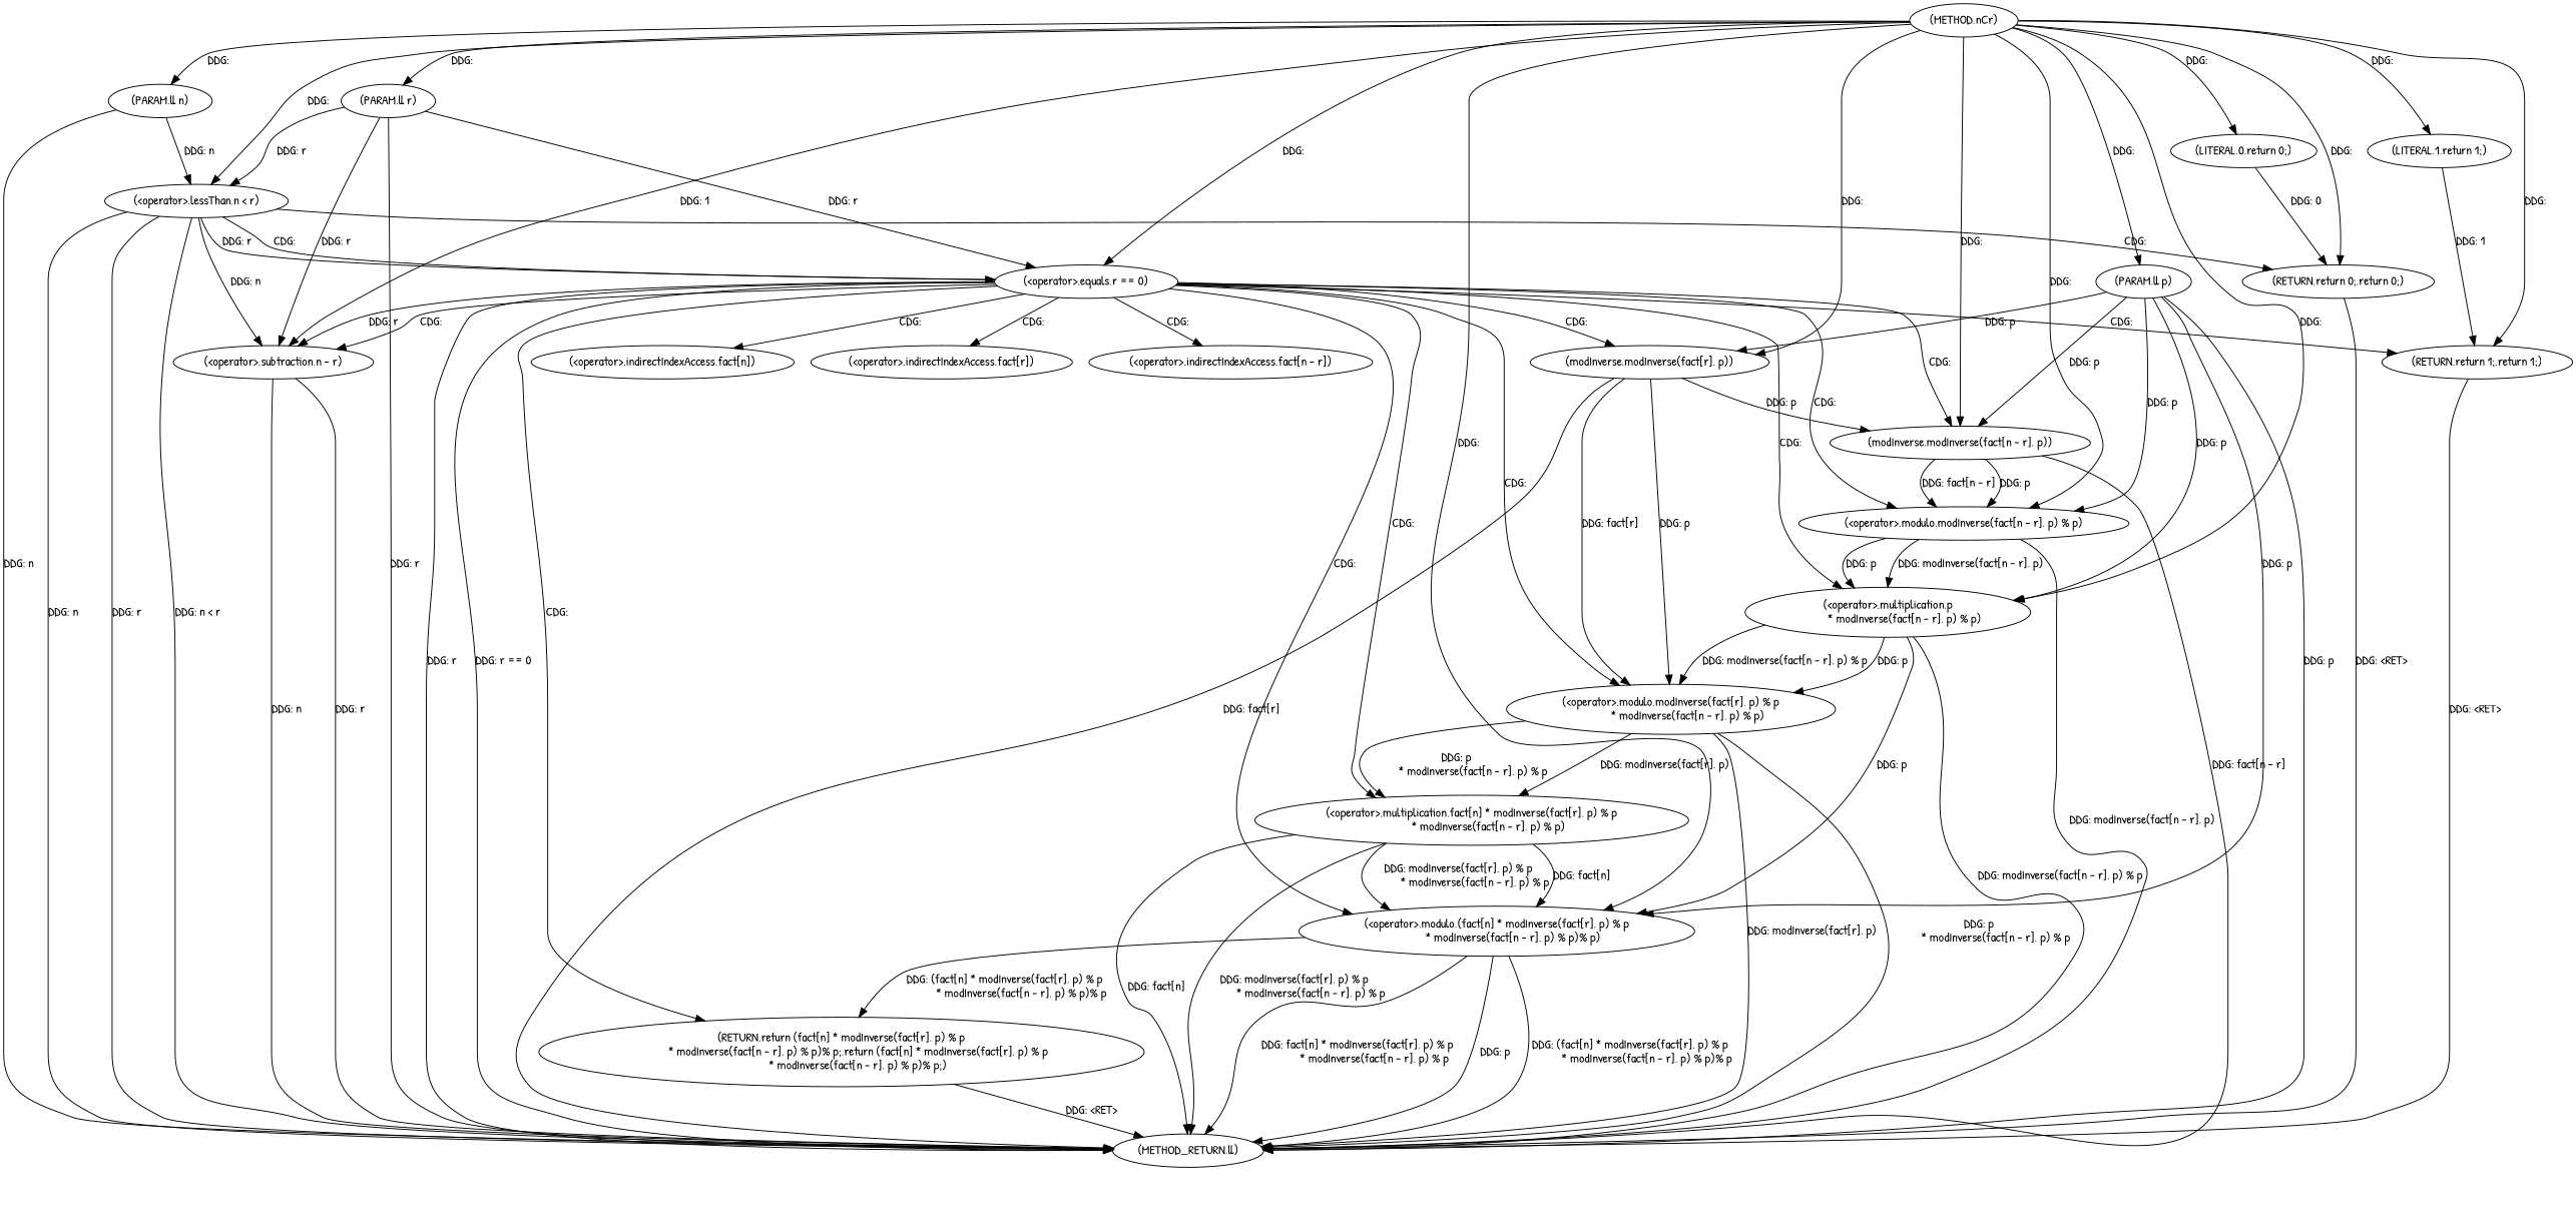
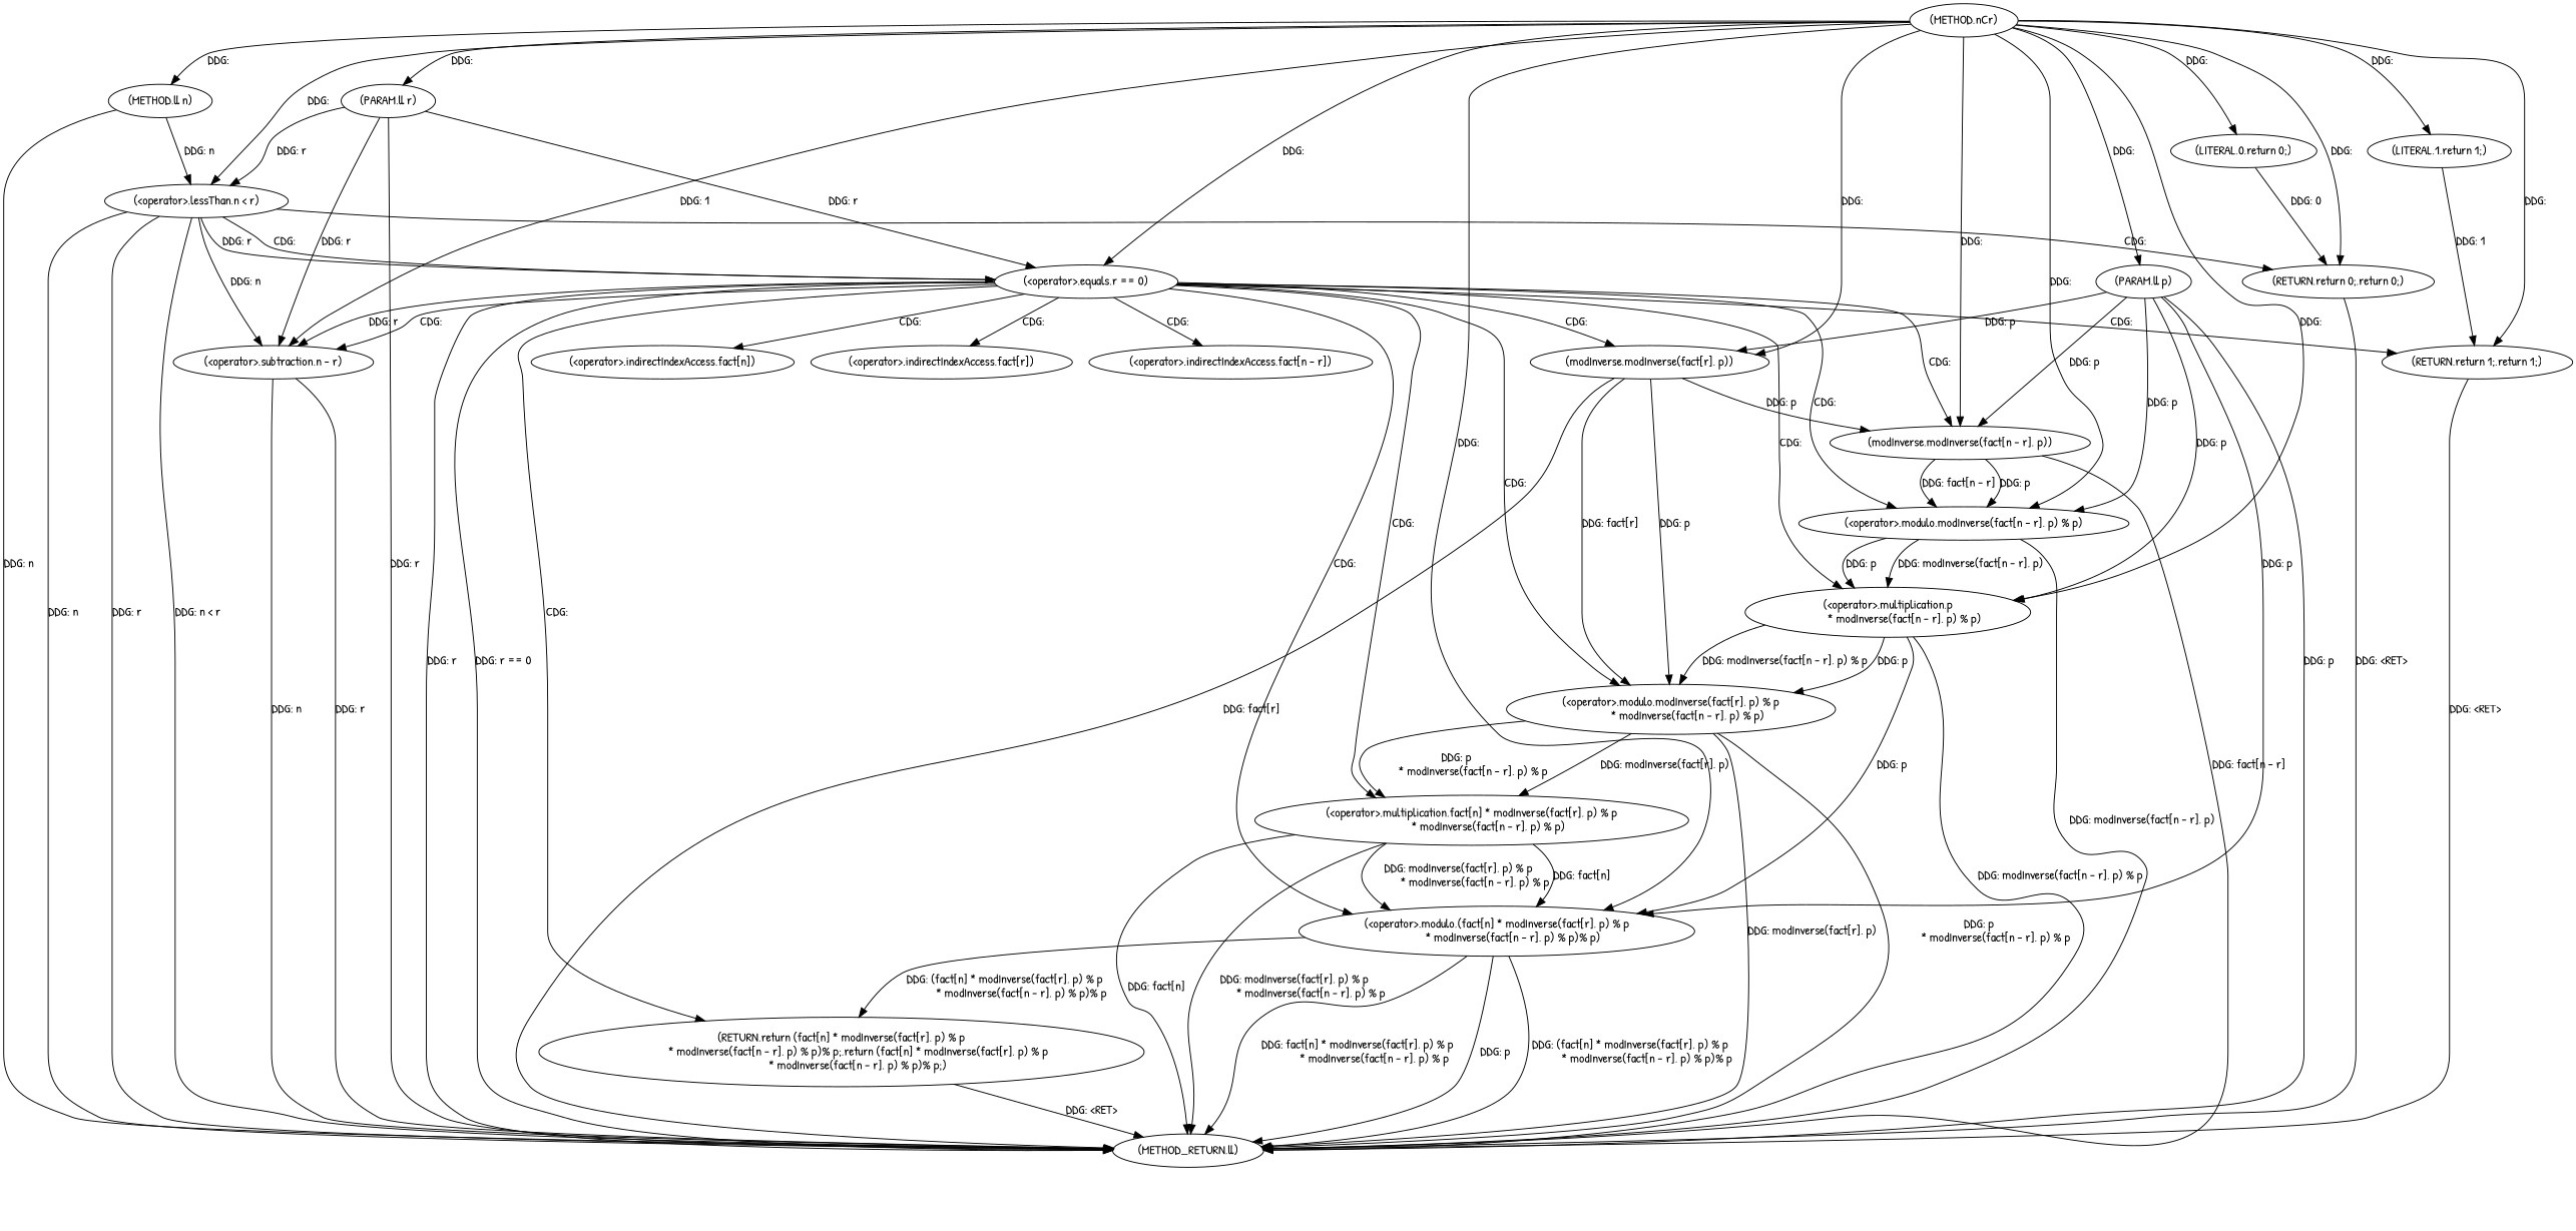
  digraph {
    fontname="Patrick Hand"
    node [fontname="Patrick Hand"]
    edge [fontname="Patrick Hand"]
    n1 [label="(METHOD,nCr)"]
-   n2 [label="(PARAM,ll n)"]
+   n2 [label="(METHOD,ll n)"]
    n3 [label="(PARAM,ll r)"]
    n4 [label="(PARAM,ll p)"]
    n5 [label="(<operator>.lessThan,n < r)"]
    n6 [label="(RETURN,return 0;,return 0;)"]
    n7 [label="(<operator>.equals,r == 0)"]
    n8 [label="(RETURN,return 1;,return 1;)"]
    n9 [label="(<operator>.modulo,(fact[n] * modInverse(fact[r], p) % p\n            * modInverse(fact[n - r], p) % p)% p)"]
    n10 [label="(LITERAL,0,return 0;)"]
    n11 [label="(LITERAL,1,return 1;)"]
    n12 [label="(modInverse,modInverse(fact[r], p))"]
    n13 [label="(<operator>.multiplication,p\n            * modInverse(fact[n - r], p) % p)"]
    n14 [label="(<operator>.modulo,modInverse(fact[n - r], p) % p)"]
    n15 [label="(modInverse,modInverse(fact[n - r], p))"]
    n16 [label="(<operator>.subtraction,n - r)"]
    n17 [label="(METHOD_RETURN,ll)"]
    n18 [label="(RETURN,return (fact[n] * modInverse(fact[r], p) % p\n            * modInverse(fact[n - r], p) % p)% p;,return (fact[n] * modInverse(fact[r], p) % p\n            * modInverse(fact[n - r], p) % p)% p;)"]
    n19 [label="(<operator>.multiplication,fact[n] * modInverse(fact[r], p) % p\n            * modInverse(fact[n - r], p) % p)"]
    n20 [label="(<operator>.modulo,modInverse(fact[r], p) % p\n            * modInverse(fact[n - r], p) % p)"]
    n21 [label="(<operator>.indirectIndexAccess,fact[n])"]
    n22 [label="(<operator>.indirectIndexAccess,fact[r])"]
    n23 [label="(<operator>.indirectIndexAccess,fact[n - r])"]
    n1 -> n2 [label="DDG: "]
    n1 -> n3 [label="DDG: "]
    n1 -> n4 [label="DDG: "]
    n1 -> n5 [label="DDG: "]
    n1 -> n6 [label="DDG: "]
    n1 -> n7 [label="DDG: "]
    n1 -> n8 [label="DDG: "]
    n1 -> n9 [label="DDG: "]
    n1 -> n10 [label="DDG: "]
    n1 -> n11 [label="DDG: "]
    n1 -> n12 [label="DDG: "]
    n1 -> n13 [label="DDG: "]
    n1 -> n14 [label="DDG: "]
    n1 -> n15 [label="DDG: "]
    n1 -> n16 [label="DDG: 1"]
    n2 -> n5 [label="DDG: n"]
    n2 -> n17 [label="DDG: n"]
    n3 -> n5 [label="DDG: r"]
    n3 -> n7 [label="DDG: r"]
    n3 -> n16 [label="DDG: r"]
    n3 -> n17 [label="DDG: r"]
    n4 -> n9 [label="DDG: p"]
    n4 -> n12 [label="DDG: p"]
    n4 -> n13 [label="DDG: p"]
    n4 -> n14 [label="DDG: p"]
    n4 -> n15 [label="DDG: p"]
    n4 -> n17 [label="DDG: p"]
    n5 -> n6 [label="CDG: "]
    n5 -> n7 [label="DDG: r"]
    n5 -> n7 [label="CDG: "]
    n5 -> n16 [label="DDG: n"]
    n5 -> n17 [label="DDG: n"]
    n5 -> n17 [label="DDG: r"]
    n5 -> n17 [label="DDG: n < r"]
    n6 -> n17 [label="DDG: <RET>"]
    n7 -> n8 [label="CDG: "]
    n7 -> n9 [label="CDG: "]
    n7 -> n12 [label="CDG: "]
    n7 -> n13 [label="CDG: "]
    n7 -> n14 [label="CDG: "]
    n7 -> n15 [label="CDG: "]
    n7 -> n16 [label="DDG: r"]
    n7 -> n16 [label="CDG: "]
    n7 -> n17 [label="DDG: r"]
    n7 -> n17 [label="DDG: r == 0"]
    n7 -> n18 [label="CDG: "]
    n7 -> n19 [label="CDG: "]
    n7 -> n20 [label="CDG: "]
    n7 -> n21 [label="CDG: "]
    n7 -> n22 [label="CDG: "]
    n7 -> n23 [label="CDG: "]
    n8 -> n17 [label="DDG: <RET>"]
    n9 -> n17 [label="DDG: fact[n] * modInverse(fact[r], p) % p\n            * modInverse(fact[n - r], p) % p"]
    n9 -> n17 [label="DDG: p"]
    n9 -> n17 [label="DDG: (fact[n] * modInverse(fact[r], p) % p\n            * modInverse(fact[n - r], p) % p)% p"]
    n9 -> n18 [label="DDG: (fact[n] * modInverse(fact[r], p) % p\n            * modInverse(fact[n - r], p) % p)% p"]
    n10 -> n6 [label="DDG: 0"]
    n11 -> n8 [label="DDG: 1"]
    n12 -> n15 [label="DDG: p"]
    n12 -> n17 [label="DDG: fact[r]"]
    n12 -> n20 [label="DDG: p"]
    n12 -> n20 [label="DDG: fact[r]"]
    n13 -> n9 [label="DDG: p"]
    n13 -> n17 [label="DDG: modInverse(fact[n - r], p) % p"]
    n13 -> n20 [label="DDG: modInverse(fact[n - r], p) % p"]
    n13 -> n20 [label="DDG: p"]
    n14 -> n13 [label="DDG: p"]
    n14 -> n13 [label="DDG: modInverse(fact[n - r], p)"]
    n14 -> n17 [label="DDG: modInverse(fact[n - r], p)"]
    n15 -> n14 [label="DDG: p"]
    n15 -> n14 [label="DDG: fact[n - r]"]
    n15 -> n17 [label="DDG: fact[n - r]"]
    n16 -> n17 [label="DDG: n"]
    n16 -> n17 [label="DDG: r"]
    n18 -> n17 [label="DDG: <RET>"]
    n19 -> n9 [label="DDG: modInverse(fact[r], p) % p\n            * modInverse(fact[n - r], p) % p"]
    n19 -> n9 [label="DDG: fact[n]"]
    n19 -> n17 [label="DDG: fact[n]"]
    n19 -> n17 [label="DDG: modInverse(fact[r], p) % p\n            * modInverse(fact[n - r], p) % p"]
    n20 -> n17 [label="DDG: modInverse(fact[r], p)"]
    n20 -> n17 [label="DDG: p\n            * modInverse(fact[n - r], p) % p"]
    n20 -> n19 [label="DDG: modInverse(fact[r], p)"]
    n20 -> n19 [label="DDG: p\n            * modInverse(fact[n - r], p) % p"]
  }
